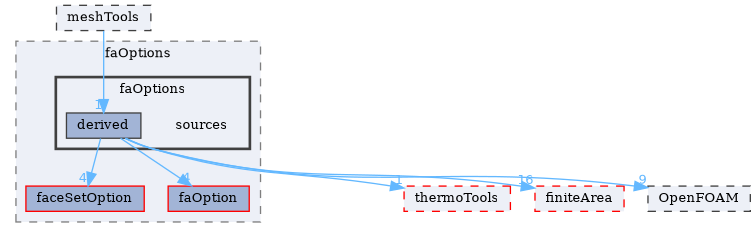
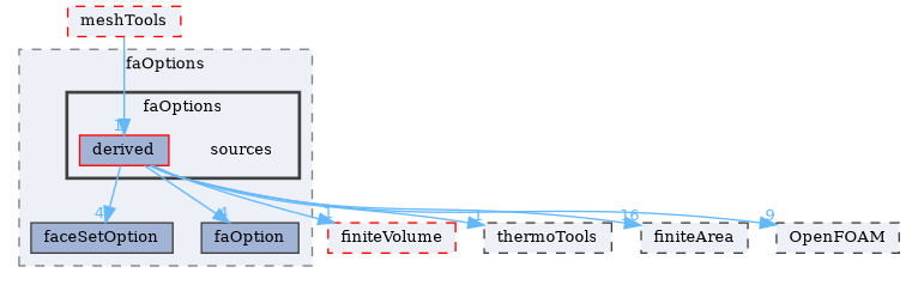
  digraph {
    compound=true
    fontname="DejaVu Serif"
    node [fontname="DejaVu Serif" fontsize=10 shape=box color=grey25 fillcolor="#edf0f7" style="filled,dashed"]
    edge [color=steelblue1 fontcolor=steelblue1 fontname="DejaVu Serif" fontsize=10 headlabel=1 labeldistance=1.5 labelfontname=Helvetica labelfontsize=10]
    n1 [height=0.2 label=sources shape=plaintext width=0.4 color="" fillcolor="" style=""]
-   n2 [fillcolor="#a2b4d6" height=0.2 label=derived style=filled width=0.4]
-   n3 [color=red fillcolor="#a2b4d6" height=0.2 label=faceSetOption style=filled width=0.4]
-   n4 [color=red fillcolor="#a2b4d6" height=0.2 label=faOption style=filled width=0.4]
-   n6 [color=red height=0.2 label=thermoTools width=0.4]
-   n7 [color=red height=0.2 label=finiteArea width=0.4]
+   n2 [color=red fillcolor="#a2b4d6" height=0.2 label=derived style=filled width=0.4]
+   n3 [fillcolor="#a2b4d6" height=0.2 label=faceSetOption style=filled width=0.4]
+   n4 [fillcolor="#a2b4d6" height=0.2 label=faOption style=filled width=0.4]
+   n5 [color=red height=0.2 label=finiteVolume width=0.4]
+   n6 [height=0.2 label=thermoTools width=0.4]
+   n7 [height=0.2 label=finiteArea width=0.4]
    n8 [height=0.2 label=OpenFOAM width=0.4]
-   n9 [height=0.2 label=meshTools width=0.4]
+   n9 [color=red height=0.2 label=meshTools width=0.4]
    subgraph cluster_1 {
      bgcolor="#edf0f7"
      fontsize=10
      label=faOptions
      pencolor=grey50
      style="filled,dashed"
      n3
      n4
      subgraph cluster_2 {
        bgcolor="#edf0f7"
        fontsize=10
        label=faOptions
        pencolor=grey25
        style="filled,bold"
        n1
        n2
      }
    }
    n2 -> n3 [headlabel=4]
    n2 -> n4 [headlabel=4]
+   n2 -> n5
    n2 -> n6
    n2 -> n7 [headlabel=16]
    n2 -> n8 [headlabel=9]
    n9 -> n2
  }
